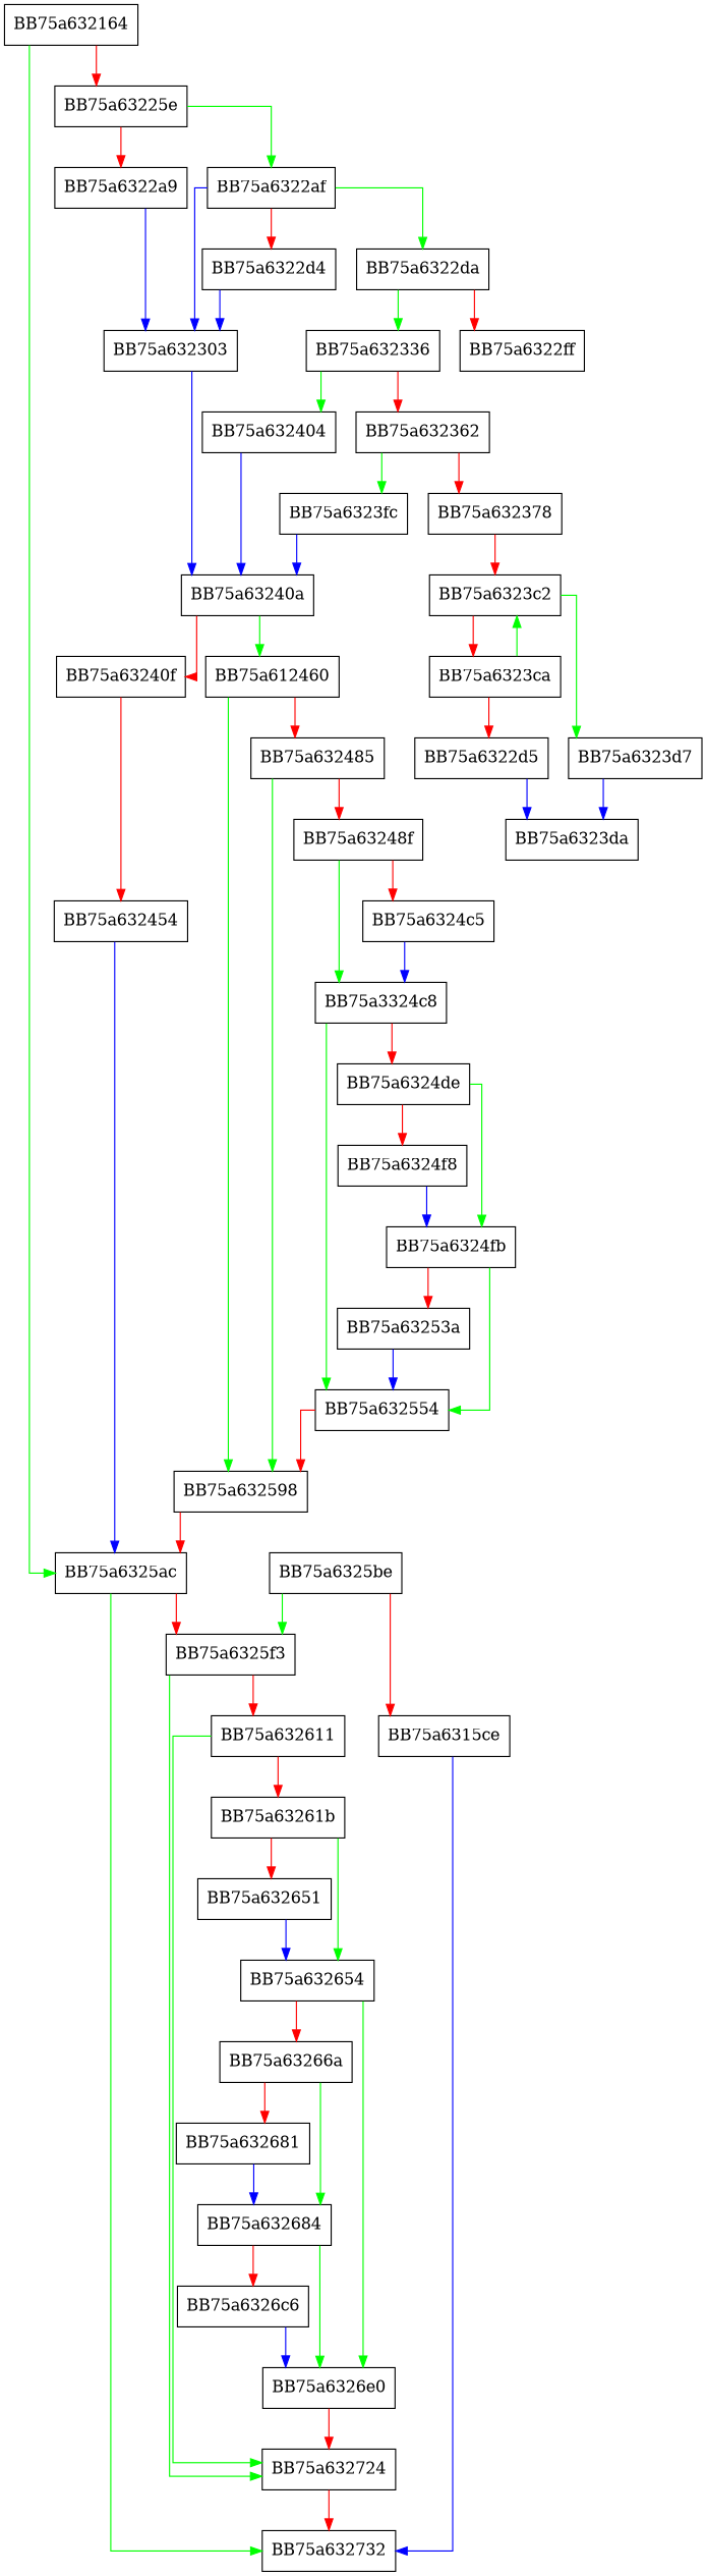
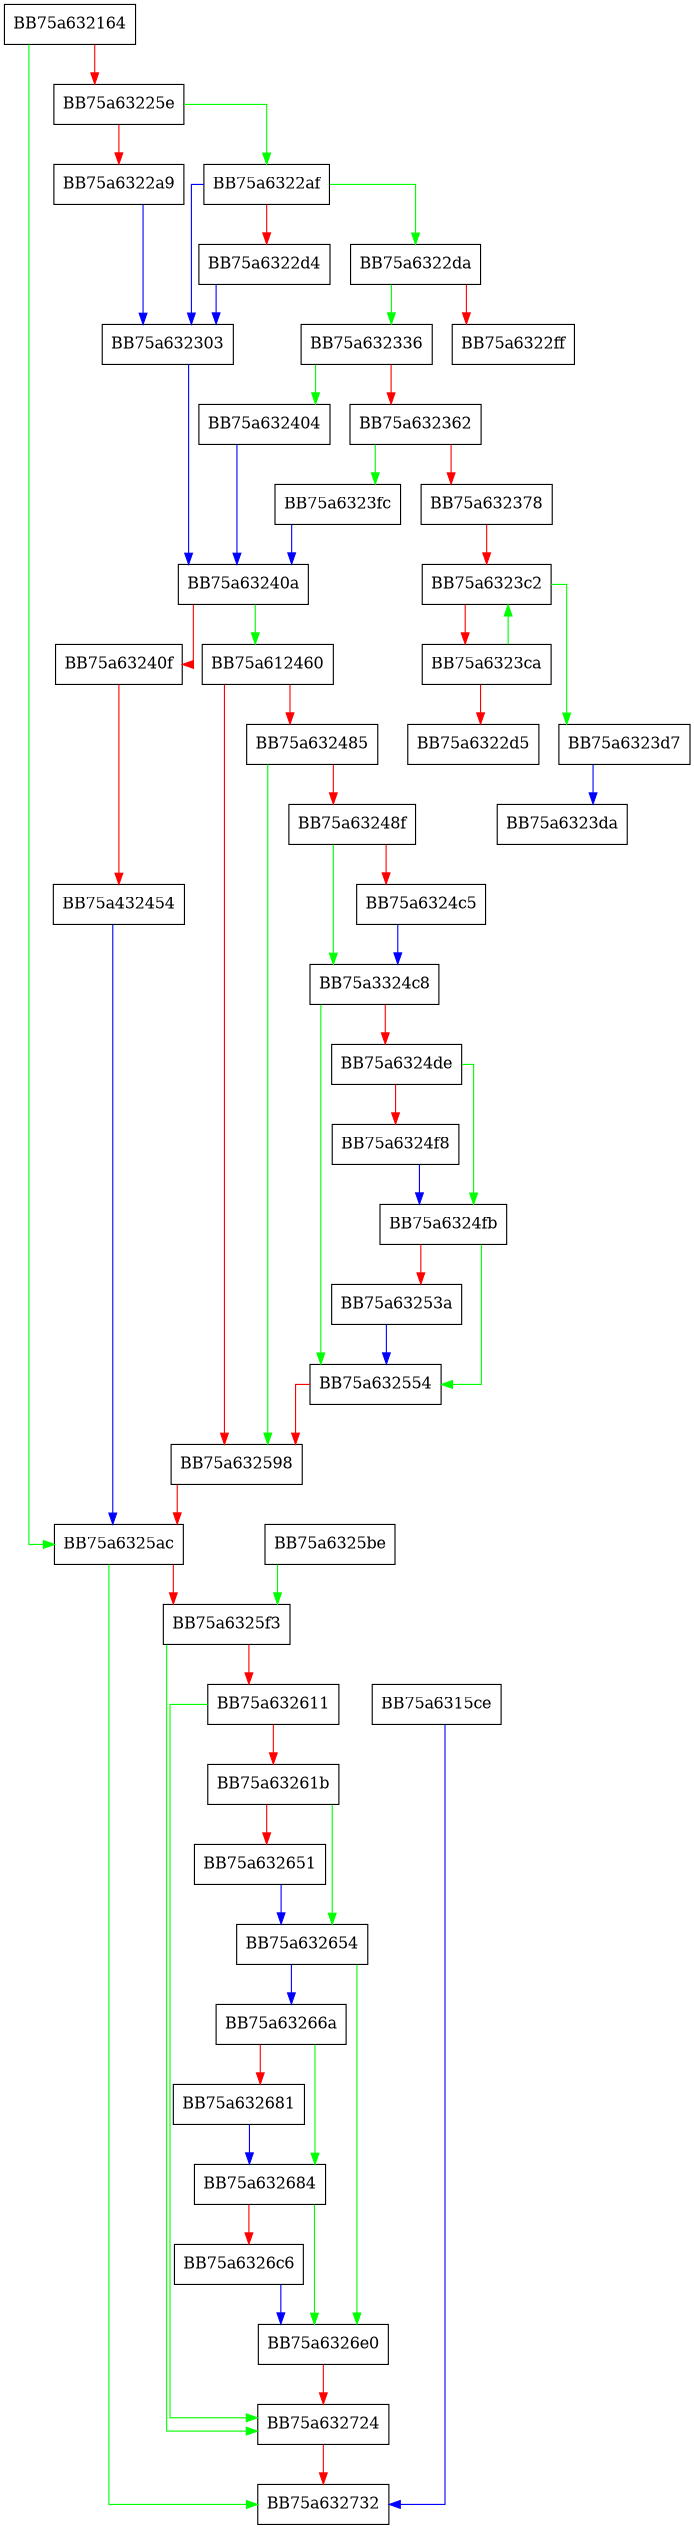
  digraph {
    splines=ortho
    node [shape=box]
    edge [color=red]
    BB75a632164
    BB75a6325ac
    BB75a63225e
    BB75a632732
    BB75a6325f3
    BB75a6322af
    BB75a6322a9
    BB75a6325be
    n9 [label=BB75a6315ce]
    BB75a6322da
    BB75a6322d4
    BB75a632303
    BB75a632336
    BB75a6322ff
    BB75a63240a
    n16 [label=BB75a612460]
    BB75a63240f
    BB75a632404
    BB75a632362
    BB75a6323fc
    BB75a632378
    BB75a632598
    BB75a632485
-   BB75a632454
+   BB75a632454 [label=BB75a432454]
    BB75a6323c2
    BB75a6323d7
    BB75a6323ca
    BB75a6323da
    n29 [label=BB75a6322d5]
    BB75a63248f
    n31 [label=BB75a3324c8]
    BB75a6324c5
    BB75a632554
    BB75a6324de
    BB75a6324fb
    BB75a6324f8
    BB75a63253a
    BB75a632724
    BB75a632611
    BB75a63261b
    BB75a632654
    BB75a632651
    BB75a6326e0
    BB75a63266a
    BB75a632684
    BB75a632681
    BB75a6326c6
    BB75a632164 -> BB75a6325ac [color=green]
    BB75a632164 -> BB75a63225e
    BB75a6325ac -> BB75a632732 [color=green]
    BB75a6325ac -> BB75a6325f3
    BB75a63225e -> BB75a6322af [color=green]
    BB75a63225e -> BB75a6322a9
    BB75a6325f3 -> BB75a632724 [color=green]
    BB75a6325f3 -> BB75a632611
    BB75a6322af -> BB75a6322da [color=green]
    BB75a6322af -> BB75a6322d4
    BB75a6322af -> BB75a632303 [color=blue]
    BB75a6322a9 -> BB75a632303 [color=blue]
    BB75a6325be -> BB75a6325f3 [color=green]
-   BB75a6325be -> n9
    n9 -> BB75a632732 [color=blue]
    BB75a6322da -> BB75a632336 [color=green]
    BB75a6322da -> BB75a6322ff
    BB75a6322d4 -> BB75a632303 [color=blue]
    BB75a632303 -> BB75a63240a [color=blue]
    BB75a632336 -> BB75a632404 [color=green]
    BB75a632336 -> BB75a632362
    BB75a63240a -> n16 [color=green]
    BB75a63240a -> BB75a63240f
-   n16 -> BB75a632598 [color=green]
+   n16 -> BB75a632598
    n16 -> BB75a632485
    BB75a63240f -> BB75a632454
    BB75a632404 -> BB75a63240a [color=blue]
    BB75a632362 -> BB75a6323fc [color=green]
    BB75a632362 -> BB75a632378
    BB75a6323fc -> BB75a63240a [color=blue]
    BB75a632378 -> BB75a6323c2
    BB75a632598 -> BB75a6325ac
    BB75a632485 -> BB75a632598 [color=green]
    BB75a632485 -> BB75a63248f
    BB75a632454 -> BB75a6325ac [color=blue]
    BB75a6323c2 -> BB75a6323d7 [color=green]
    BB75a6323c2 -> BB75a6323ca
    BB75a6323d7 -> BB75a6323da [color=blue]
    BB75a6323ca -> BB75a6323c2 [color=green]
    BB75a6323ca -> n29
-   n29 -> BB75a6323da [color=blue]
    BB75a63248f -> n31 [color=green]
    BB75a63248f -> BB75a6324c5
    n31 -> BB75a632554 [color=green]
    n31 -> BB75a6324de
    BB75a6324c5 -> n31 [color=blue]
    BB75a632554 -> BB75a632598
    BB75a6324de -> BB75a6324fb [color=green]
    BB75a6324de -> BB75a6324f8
    BB75a6324fb -> BB75a632554 [color=green]
    BB75a6324fb -> BB75a63253a
    BB75a6324f8 -> BB75a6324fb [color=blue]
    BB75a63253a -> BB75a632554 [color=blue]
    BB75a632724 -> BB75a632732
    BB75a632611 -> BB75a632724 [color=green]
    BB75a632611 -> BB75a63261b
    BB75a63261b -> BB75a632654 [color=green]
    BB75a63261b -> BB75a632651
    BB75a632654 -> BB75a6326e0 [color=green]
-   BB75a632654 -> BB75a63266a
+   BB75a632654 -> BB75a63266a [color=blue]
    BB75a632651 -> BB75a632654 [color=blue]
    BB75a6326e0 -> BB75a632724
    BB75a63266a -> BB75a632684 [color=green]
    BB75a63266a -> BB75a632681
    BB75a632684 -> BB75a6326e0 [color=green]
    BB75a632684 -> BB75a6326c6
    BB75a632681 -> BB75a632684 [color=blue]
    BB75a6326c6 -> BB75a6326e0 [color=blue]
  }
